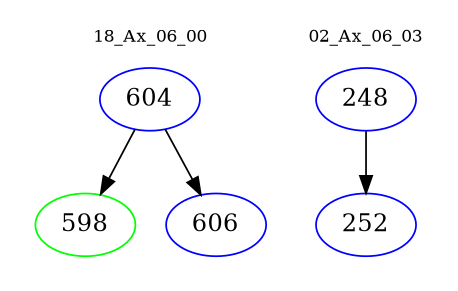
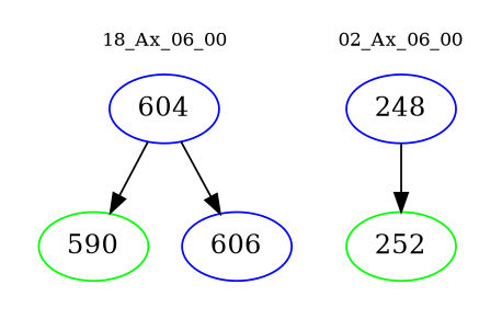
  digraph {
    node [color=blue]
    edge [color=black]
    n1 [label=604]
-   n2 [color=green label=598]
+   n2 [color=green label=590]
    n3 [label=606]
    n4 [label=248]
-   n5 [label=252]
+   n5 [color=green label=252]
    subgraph cluster_1 {
      color=white
      fontsize=10
      label="18_Ax_06_00"
      n1
      n2
      n3
    }
    subgraph cluster_2 {
      color=white
      fontsize=10
-     label="02_Ax_06_03"
+     label="02_Ax_06_00"
      n4
      n5
    }
    n1 -> n2
    n1 -> n3
    n4 -> n5
  }
